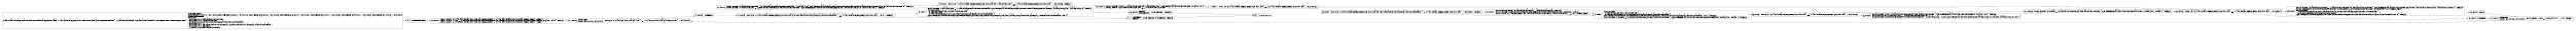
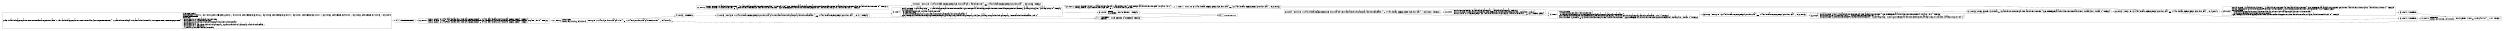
  digraph {
    rankdir=LR
    node [shape=record]
    n1 [label="{24\:\ ?|MTH_ENTER_BLOCK\l}"]
    n2 [label="{26\:\ 0x0000|0x0000: CONST  (r0 I:??[int, float, boolean, short, byte, char, OBJECT, ARRAY]) = (0 ??[int, float, boolean, short, byte, char, OBJECT, ARRAY])  (LINE:374)\l0x0001: INVOKE  (r1 I:int) = (r7 I:androidx.appcompat.view.menu.MenuBuilder) type: VIRTUAL call: androidx.appcompat.view.menu.MenuBuilder.size():int A[MD:():int (m)] (LINE:376)\l0x0005: CONST  (r2 I:??[int, float, boolean, short, byte, char, OBJECT, ARRAY]) = (0 ??[int, float, boolean, short, byte, char, OBJECT, ARRAY])  (LINE:377)\l}"]
    n3 [label="{27\:\ 0x0006|LOOP_START\lLOOP:0: B:27:0x0006\-\>B:40:0x0042\l|0x0006: IF  (r2 I:??[int, byte, short, char] A[D('i' int)]) \>= (r1 I:??[int, byte, short, char] A[D('itemCount' int)])  \-\> B:44:0x0045 \l}"]
    n4 [label="{44\:\ 0x0045|SYNTHETIC\l}"]
    n5 [label="{28\:\ 0x0008|0x0008: INVOKE  (r3 I:android.view.MenuItem) = (r7 I:androidx.appcompat.view.menu.MenuBuilder), (r2 I:int A[D('i' int)]) type: VIRTUAL call: androidx.appcompat.view.menu.MenuBuilder.getItem(int):android.view.MenuItem A[MD:(int):android.view.MenuItem (m)] (LINE:378)\l0x000c: INVOKE  (r4 I:android.view.View) = (r3 I:android.view.MenuItem A[D('item' android.view.MenuItem)]) type: INTERFACE call: android.view.MenuItem.getActionView():android.view.View A[MD:():android.view.View (c)] (LINE:379)\l}"]
    n6 [label="{29\:\ 0x0010|0x0010: IF  (r4 I:??[int, boolean, OBJECT, ARRAY, byte, short, char] A[D('v' android.view.View)]) == (0 ??[int, boolean, OBJECT, ARRAY, byte, short, char])  \-\> B:37:0x0033  (LINE:380)\l}"]
    n7 [label="{41\:\ 0x0045|0x0045: IF  (r0 I:??[int, boolean, OBJECT, ARRAY, byte, short, char] A[D('viewStates' android.util.SparseArray\<android.os.Parcelable\>)]) == (0 ??[int, boolean, OBJECT, ARRAY, byte, short, char])  \-\> B:47:?  (LINE:395)\l}"]
    n8 [label="{30\:\ 0x0012|0x0012: INVOKE  (r5 I:int) = (r4 I:android.view.View A[D('v' android.view.View)]) type: VIRTUAL call: android.view.View.getId():int A[MD:():int (c)]\l0x0016: CONST  (r6 I:??[int, float, short, byte, char]) = (\-1 ??[int, float, short, byte, char]) \l}"]
    n9 [label="{31\:\ 0x0017|0x0017: IF  (r5 I:??[int, boolean, OBJECT, ARRAY, byte, short, char]) == (r6 I:??[int, boolean, OBJECT, ARRAY, byte, short, char])  \-\> B:37:0x0033 \l}"]
    n10 [label="{37\:\ 0x0033|0x0033: INVOKE  (r5 I:boolean) = (r3 I:android.view.MenuItem A[D('item' android.view.MenuItem)]) type: INTERFACE call: android.view.MenuItem.hasSubMenu():boolean A[MD:():boolean (c)] (LINE:389)\l}"]
    n11 [label="{38\:\ 0x0037|0x0037: IF  (r5 I:??[int, boolean, OBJECT, ARRAY, byte, short, char]) == (0 ??[int, boolean, OBJECT, ARRAY, byte, short, char])  \-\> B:46:0x0042 \l}"]
    n12 [label="{32\:\ 0x0019|0x0019: IF  (r0 I:??[int, boolean, OBJECT, ARRAY, byte, short, char] A[D('viewStates' android.util.SparseArray\<android.os.Parcelable\>)]) != (0 ??[int, boolean, OBJECT, ARRAY, byte, short, char])  \-\> B:34:0x0021  (LINE:381)\l}"]
    n13 [label="{33\:\ 0x001b|0x001b: NEW_INSTANCE  (r5 I:android.util.SparseArray) =  android.util.SparseArray  (LINE:382)\l0x001d: INVOKE  (r5 I:android.util.SparseArray) type: DIRECT call: android.util.SparseArray.\<init\>():void A[MD:():void (c)]\l0x0020: MOVE  (r0 I:??[OBJECT, ARRAY] A[D('viewStates' android.util.SparseArray\<android.os.Parcelable\>)]) = (r5 I:??[OBJECT, ARRAY]) \l}"]
    n14 [label="{34\:\ 0x0021|0x0021: INVOKE  \l  (r4 I:android.view.View A[D('v' android.view.View)])\l  (r0 I:android.util.SparseArray A[D('viewStates' android.util.SparseArray\<android.os.Parcelable\>)])\l type: VIRTUAL call: android.view.View.saveHierarchyState(android.util.SparseArray):void A[MD:(android.util.SparseArray\<android.os.Parcelable\>):void (c)] (LINE:384)\l0x0024: INVOKE  (r5 I:boolean) = (r3 I:android.view.MenuItem A[D('item' android.view.MenuItem)]) type: INTERFACE call: android.view.MenuItem.isActionViewExpanded():boolean A[MD:():boolean (c)] (LINE:385)\l}"]
    n15 [label="{35\:\ 0x0028|0x0028: IF  (r5 I:??[int, boolean, OBJECT, ARRAY, byte, short, char]) == (0 ??[int, boolean, OBJECT, ARRAY, byte, short, char])  \-\> B:37:0x0033 \l}"]
    n16 [label="{36\:\ 0x002a|0x002a: INVOKE  (r5 I:int) = (r3 I:android.view.MenuItem A[D('item' android.view.MenuItem)]) type: INTERFACE call: android.view.MenuItem.getItemId():int A[MD:():int (c)] (LINE:386)\l0x002e: CONST_STR  (r6 I:java.lang.String) =  \"android:menu:expandedactionview\" \l0x0030: INVOKE  (r8 I:android.os.Bundle A[D('outStates' android.os.Bundle)]), (r6 I:java.lang.String), (r5 I:int) type: VIRTUAL call: android.os.Bundle.putInt(java.lang.String, int):void A[MD:(java.lang.String, int):void (c)]\l}"]
    n17 [label="{39\:\ 0x0039|0x0039: INVOKE  (r5 I:android.view.SubMenu) = (r3 I:android.view.MenuItem A[D('item' android.view.MenuItem)]) type: INTERFACE call: android.view.MenuItem.getSubMenu():android.view.SubMenu A[MD:():android.view.SubMenu (c)] (LINE:390)\l0x003d: CHECK_CAST (r5 I:androidx.appcompat.view.menu.SubMenuBuilder) = (androidx.appcompat.view.menu.SubMenuBuilder) (r5 I:??[OBJECT, ARRAY]) \l0x003f: INVOKE  \l  (r5 I:androidx.appcompat.view.menu.SubMenuBuilder A[D('subMenu' androidx.appcompat.view.menu.SubMenuBuilder)])\l  (r8 I:android.os.Bundle A[D('outStates' android.os.Bundle)])\l type: VIRTUAL call: androidx.appcompat.view.menu.SubMenuBuilder.saveActionViewStates(android.os.Bundle):void A[MD:(android.os.Bundle):void (m)] (LINE:391)\l}"]
    n18 [label="{46\:\ 0x0042|SYNTHETIC\l}"]
-   n19 [label="{45\:\ 0x0042|CONST\l}"]
+   n19 [label="{45\:\ 0x0042|SYNTHETIC\l}"]
    n20 [label="{40\:\ 0x0042|LOOP_END\lLOOP:0: B:27:0x0006\-\>B:40:0x0042\l|0x0042: ARITH  (r2 I:int) = (r2 I:int A[D('i' int)]) + (1 int)  (LINE:377)\l}"]
    n21 [label="{42\:\ 0x0047|0x0047: INVOKE  (r2 I:java.lang.String) = (r7 I:androidx.appcompat.view.menu.MenuBuilder) type: VIRTUAL call: androidx.appcompat.view.menu.MenuBuilder.getActionViewStatesKey():java.lang.String A[MD:():java.lang.String (m)] (LINE:396)\l0x004b: INVOKE  \l  (r8 I:android.os.Bundle A[D('outStates' android.os.Bundle)])\l  (r2 I:java.lang.String)\l  (r0 I:android.util.SparseArray A[D('viewStates' android.util.SparseArray\<android.os.Parcelable\>)])\l type: VIRTUAL call: android.os.Bundle.putSparseParcelableArray(java.lang.String, android.util.SparseArray):void A[MD:(java.lang.String, android.util.SparseArray\<? extends android.os.Parcelable\>):void (c)]\l}"]
    n22 [label="{47\:\ ?|SYNTHETIC\lRETURN\l|0x004e: RETURN   A[SYNTHETIC] (LINE:398)\l}"]
-   n23 [label="{43\:\ 0x004e|RETURN\lORIG_RETURN\l|0x004e: RETURN    (LINE:398)\l}"]
+   n23 [label="{43\:\ 0x004e|RETURN\lORIG_ENTER\l|0x004e: RETURN    (LINE:398)\l}"]
    n24 [label="{25\:\ ?|MTH_EXIT_BLOCK\l}"]
    n25 [label="{public void androidx.appcompat.view.menu.MenuBuilder.saveActionViewStates((r7 'this' I:androidx.appcompat.view.menu.MenuBuilder A[IMMUTABLE_TYPE, THIS]), (r8 I:android.os.Bundle A[D('outStates' android.os.Bundle), IMMUTABLE_TYPE, METHOD_ARGUMENT]))  | USE_LINES_HINTS\lBACK_EDGE: B:40:0x0042 \-\> B:27:0x0006, CROSS_EDGE: B:38:0x0037 \-\> B:40:0x0042, CROSS_EDGE: B:35:0x0028 \-\> B:37:0x0033, CROSS_EDGE: B:32:0x0019 \-\> B:34:0x0021, CROSS_EDGE: B:31:0x0017 \-\> B:37:0x0033, CROSS_EDGE: B:29:0x0010 \-\> B:37:0x0033, CROSS_EDGE: B:41:0x0045 \-\> B:43:0x004e\lINLINE_NOT_NEEDED\lDebug Info:\l  0x000c\-0x0042: r3 'item' Landroid\/view\/MenuItem;\l  0x0010\-0x0042: r4 'v' Landroid\/view\/View;\l  0x003f\-0x0042: r5 'subMenu' Landroidx\/appcompat\/view\/menu\/SubMenuBuilder;\l  0x0006\-0x0045: r2 'i' I\l  0x0001\-0x004e: r0 'viewStates' Landroid\/util\/SparseArray;, signature: Landroid\/util\/SparseArray\<Landroid\/os\/Parcelable;\>;\l  0x0005\-0x004e: r1 'itemCount' I\l  \-1 \-0x004e: r8 'outStates' Landroid\/os\/Bundle;\l}"]
    n1 -> n2
    n2 -> n3
    n3 -> n4
    n4 -> n5 [style=dashed]
    n4 -> n7
    n5 -> n6
    n6 -> n8 [style=dashed]
    n7 -> n21 [style=dashed]
    n7 -> n22
    n8 -> n9
    n9 -> n11
    n9 -> n12 [style=dashed]
    n10 -> n11
    n11 -> n17 [style=dashed]
    n11 -> n18
    n12 -> n13 [style=dashed]
    n12 -> n14
    n13 -> n14
    n14 -> n15
    n15 -> n10
    n15 -> n16 [style=dashed]
    n16 -> n10
    n17 -> n19
    n18 -> n20
    n19 -> n20
    n20 -> n3
    n21 -> n23
    n22 -> n24
    n23 -> n24
    n25 -> n1
  }
